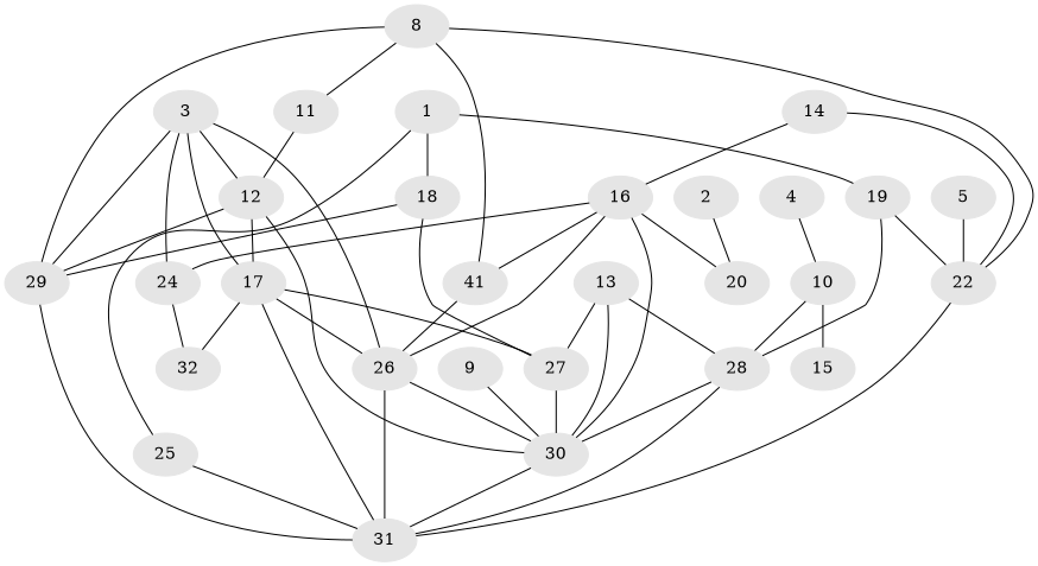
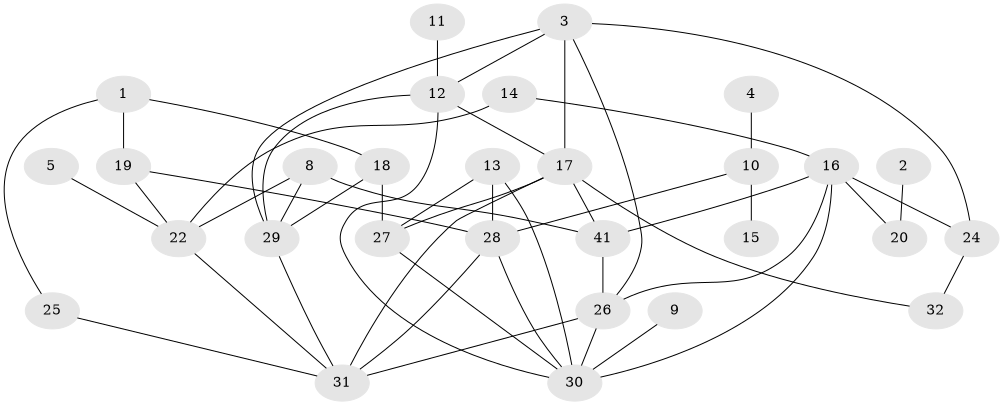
  graph {
    node [color=gray90 style=filled]
    edge [weight=1.0]
    1
    18
    19
    25
    29
    27
    22
    28
    31
    2
    20
    3
    12
    17
    24
    26
    30
    32
    4
    10
    15
    5
    8
    11
    n25 [label=41]
    9
    13
    14
    16
    1 -- 18
    1 -- 19
    1 -- 25
    18 -- 29
    18 -- 27
    19 -- 22
    19 -- 28
    25 -- 31
    29 -- 31
    27 -- 30
    22 -- 31
    28 -- 31
    28 -- 30
    2 -- 20
    3 -- 29
    3 -- 12
    3 -- 17
    3 -- 24
    3 -- 26
    12 -- 29
    12 -- 17
    12 -- 30
    17 -- 27 [weight=3.0]
    17 -- 31
-   17 -- 26
+   17 -- n25
    17 -- 32
    24 -- 32
    26 -- 31
    26 -- 30
-   30 -- 31
    4 -- 10
    10 -- 28
    10 -- 15
    5 -- 22
    8 -- 29
    8 -- 22
-   8 -- 11
    8 -- n25
    11 -- 12
    n25 -- 26
    9 -- 30
    13 -- 27
    13 -- 28
    13 -- 30
    14 -- 22
    14 -- 16
    16 -- 20
    16 -- 24
    16 -- 26
    16 -- 30 [weight=2.0]
    16 -- n25
  }
